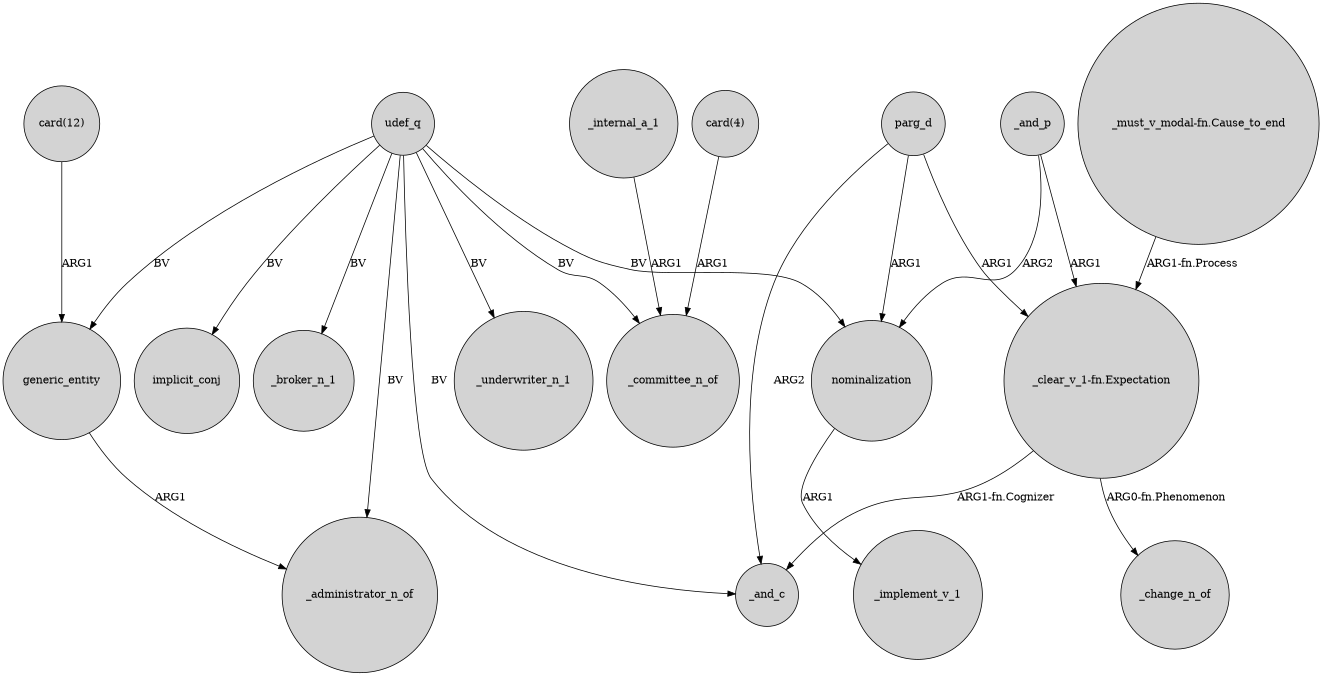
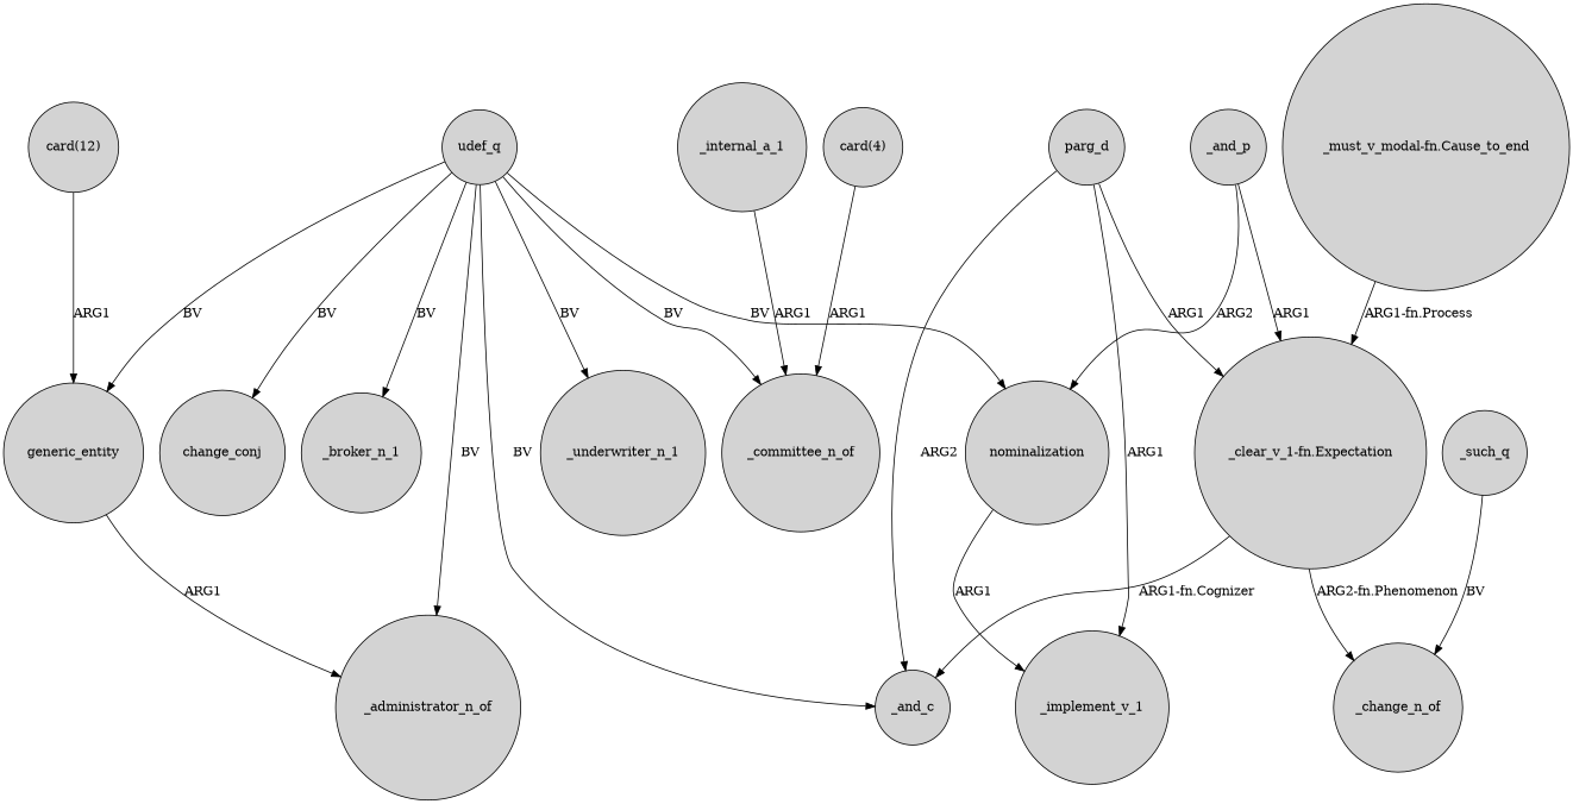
  digraph {
    node [shape=circle style=filled]
    udef_q
    _broker_n_1
    _committee_n_of
    _and_c
    nominalization
    generic_entity
    _underwriter_n_1
-   implicit_conj
+   implicit_conj [label=change_conj]
    _administrator_n_of
    _implement_v_1
    _internal_a_1
    "_clear_v_1-fn.Expectation"
    _change_n_of
    n14 [label=_and_p]
    "card(4)"
    parg_d
    "_must_v_modal-fn.Cause_to_end"
+   _such_q
    "card(12)"
    udef_q -> _broker_n_1 [label=BV]
    udef_q -> _committee_n_of [label=BV]
    udef_q -> _and_c [label=BV]
    udef_q -> nominalization [label=BV]
    udef_q -> generic_entity [label=BV]
    udef_q -> _underwriter_n_1 [label=BV]
    udef_q -> implicit_conj [label=BV]
    udef_q -> _administrator_n_of [label=BV]
    nominalization -> _implement_v_1 [label=ARG1]
    generic_entity -> _administrator_n_of [label=ARG1]
    _internal_a_1 -> _committee_n_of [label=ARG1]
    "_clear_v_1-fn.Expectation" -> _and_c [label="ARG1-fn.Cognizer"]
-   "_clear_v_1-fn.Expectation" -> _change_n_of [label="ARG0-fn.Phenomenon"]
+   "_clear_v_1-fn.Expectation" -> _change_n_of [label="ARG2-fn.Phenomenon"]
    n14 -> nominalization [label=ARG2]
    n14 -> "_clear_v_1-fn.Expectation" [label=ARG1]
    "card(4)" -> _committee_n_of [label=ARG1]
    parg_d -> _and_c [label=ARG2]
-   parg_d -> nominalization [label=ARG1]
+   parg_d -> _implement_v_1 [label=ARG1]
    parg_d -> "_clear_v_1-fn.Expectation" [label=ARG1]
    "_must_v_modal-fn.Cause_to_end" -> "_clear_v_1-fn.Expectation" [label="ARG1-fn.Process"]
+   _such_q -> _change_n_of [label=BV]
    "card(12)" -> generic_entity [label=ARG1]
  }
